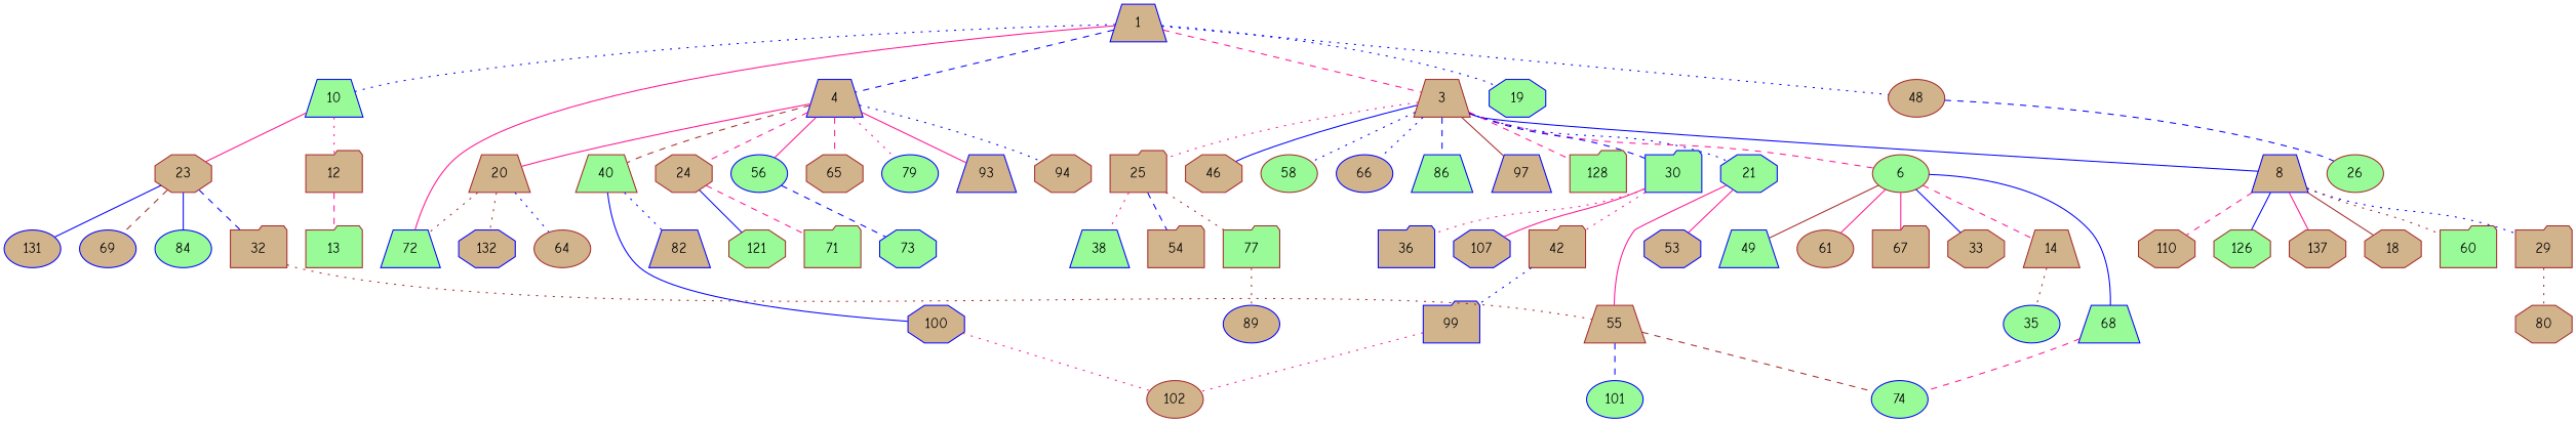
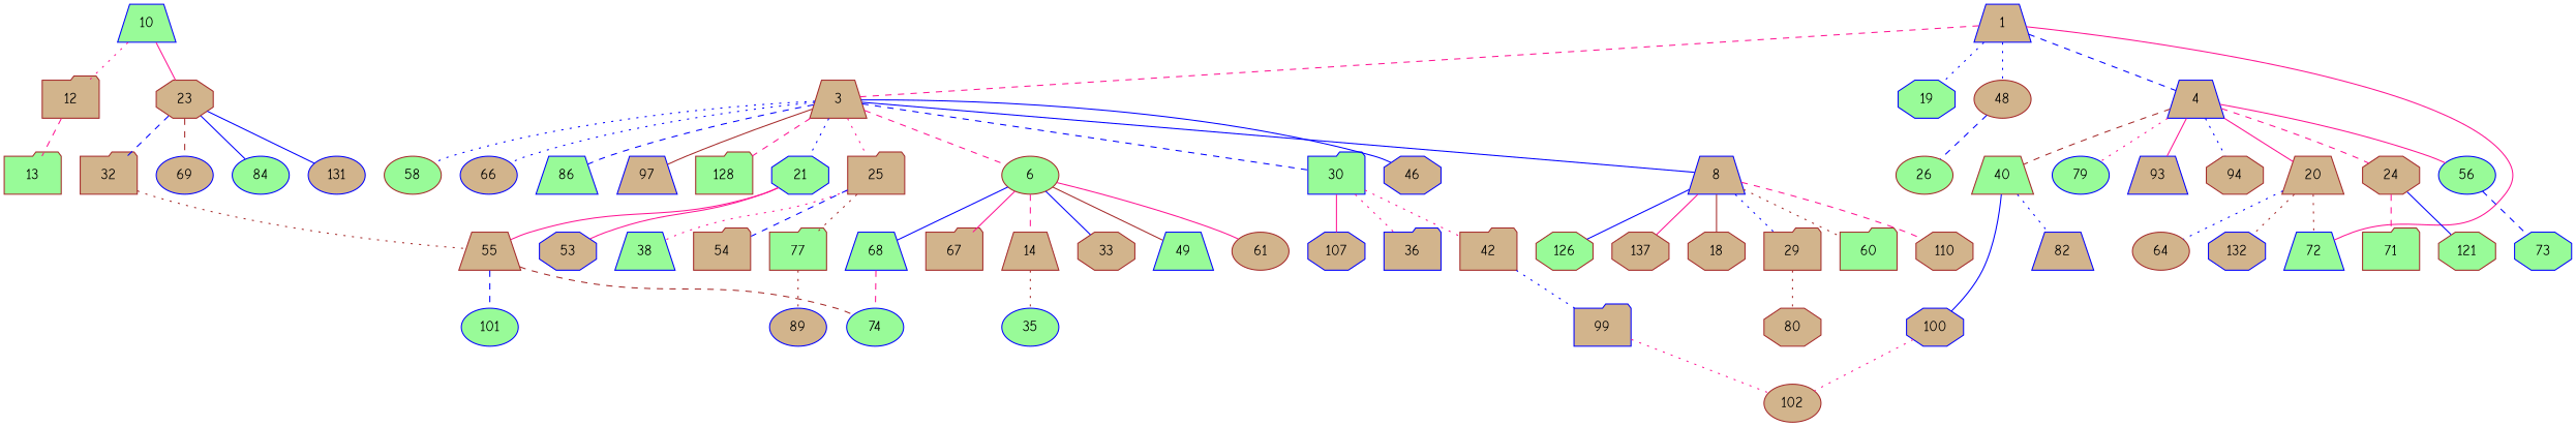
  graph {
    fontname="Comic Neue"
    node [color=brown fillcolor=tan fontname="Comic Neue" shape=octagon style=filled]
    edge [color=deeppink fontname="Comic Neue" style=dotted]
    1 [color=blue shape=trapezium super="+2"]
    3 [shape=trapezium super="+81+62+5"]
    4 [color=blue shape=trapezium super="+16+9+124+78"]
    10 [color=blue fillcolor=palegreen shape=trapezium super="+59"]
    19 [color=blue fillcolor=palegreen]
    48 [shape=ellipse]
    72 [color=blue fillcolor=palegreen shape=trapezium super="+88+87"]
    6 [fillcolor=palegreen shape=ellipse super="+7"]
    8 [color=blue shape=trapezium super="+22+113"]
    21 [color=blue fillcolor=palegreen super="+28"]
    25 [shape=folder super="+52+47"]
    30 [color=blue fillcolor=palegreen shape=folder]
-   46 [super="+108"]
+   46 [color=blue super="+108"]
    58 [fillcolor=palegreen shape=ellipse super="+105"]
    66 [color=blue shape=ellipse]
    86 [color=blue fillcolor=palegreen shape=trapezium]
    97 [color=blue shape=trapezium super="+114"]
    128 [fillcolor=palegreen shape=folder]
    20 [shape=trapezium super="+37+39"]
    24
    40 [fillcolor=palegreen shape=trapezium]
    56 [color=blue fillcolor=palegreen shape=ellipse]
-   65
    79 [color=blue fillcolor=palegreen shape=ellipse]
    93 [color=blue shape=trapezium]
    94
    12 [shape=folder super="+91+44"]
    23 [super="+90+26"]
    n29 [fillcolor=palegreen label=26 shape=ellipse super="+109"]
    14 [shape=trapezium super="+15"]
    33
    49 [color=blue fillcolor=palegreen shape=trapezium]
    61 [shape=ellipse]
    67 [shape=folder]
    68 [color=blue fillcolor=palegreen shape=trapezium]
    18
    29 [shape=folder super="+34"]
    60 [fillcolor=palegreen shape=folder super="+95"]
    110
    126 [fillcolor=palegreen]
    137
    53 [color=blue]
    55 [shape=trapezium super="+85"]
    38 [color=blue fillcolor=palegreen shape=trapezium super="+119"]
    54 [shape=folder]
    77 [fillcolor=palegreen shape=folder]
    36 [color=blue shape=folder super="+136"]
    42 [shape=folder super="+51+57"]
    107 [color=blue super="+120"]
    64 [shape=ellipse]
    132 [color=blue]
    71 [fillcolor=palegreen shape=folder super="+83"]
    121 [fillcolor=palegreen]
    82 [color=blue shape=trapezium]
    100 [color=blue]
    73 [color=blue fillcolor=palegreen]
    35 [color=blue fillcolor=palegreen shape=ellipse]
    74 [color=blue fillcolor=palegreen shape=ellipse super="+75+104"]
    80 [super="+106+118"]
    13 [fillcolor=palegreen shape=folder]
    32 [shape=folder super="+122"]
    69 [color=blue shape=ellipse super="+134+123"]
    84 [color=blue fillcolor=palegreen shape=ellipse]
    131 [color=blue shape=ellipse]
    101 [color=blue fillcolor=palegreen shape=ellipse]
    89 [color=blue shape=ellipse]
    99 [color=blue shape=folder]
    102 [shape=ellipse super="+103"]
    1 -- 3 [style=dashed]
    1 -- 4 [color=blue style=dashed]
-   1 -- 10 [color=blue]
    1 -- 19 [color=blue]
    1 -- 48 [color=blue]
    1 -- 72 [style=solid]
    3 -- 6 [style=dashed]
    3 -- 8 [color=blue style=solid]
    3 -- 21 [color=blue]
    3 -- 25
    3 -- 30 [color=blue style=dashed]
    3 -- 46 [color=blue style=solid]
    3 -- 58 [color=blue]
    3 -- 66 [color=blue]
    3 -- 86 [color=blue style=dashed]
    3 -- 97 [color=brown style=solid]
    3 -- 128 [style=dashed]
    4 -- 20 [style=solid]
    4 -- 24 [style=dashed]
    4 -- 40 [color=brown style=dashed]
    4 -- 56 [style=solid]
-   4 -- 65 [style=dashed]
    4 -- 79
    4 -- 93 [style=solid]
    4 -- 94 [color=blue]
    10 -- 12
    10 -- 23 [style=solid]
    48 -- n29 [color=blue style=dashed]
    6 -- 14 [style=dashed]
    6 -- 33 [color=blue style=solid]
    6 -- 49 [color=brown style=solid]
    6 -- 61 [style=solid]
    6 -- 67 [style=solid]
    6 -- 68 [color=blue style=solid]
    8 -- 18 [color=brown style=solid]
    8 -- 29 [color=blue]
    8 -- 60 [color=brown]
    8 -- 110 [style=dashed]
    8 -- 126 [color=blue style=solid]
    8 -- 137 [style=solid]
    21 -- 53 [style=solid]
    21 -- 55 [style=solid]
    25 -- 38 [weight=2]
    25 -- 54 [color=blue style=dashed]
    25 -- 77 [color=brown]
    30 -- 36
    30 -- 42
    30 -- 107 [style=solid]
    20 -- 72 [color=brown]
    20 -- 64 [color=blue]
    20 -- 132 [color=brown]
    24 -- 71 [style=dashed]
    24 -- 121 [color=blue style=solid]
    40 -- 82 [color=blue]
    40 -- 100 [color=blue style=solid]
    56 -- 73 [color=blue style=dashed]
    12 -- 13 [style=dashed]
    23 -- 32 [color=blue style=dashed]
    23 -- 69 [color=brown style=dashed]
    23 -- 84 [color=blue style=solid]
    23 -- 131 [color=blue style=solid]
    14 -- 35 [color=brown]
    68 -- 74 [style=dashed]
    29 -- 80 [color=brown]
    55 -- 74 [color=brown style=dashed]
    55 -- 101 [color=blue style=dashed]
    77 -- 89 [color=brown]
    42 -- 99 [color=blue]
    100 -- 102
    32 -- 55 [color=brown]
    99 -- 102
  }
